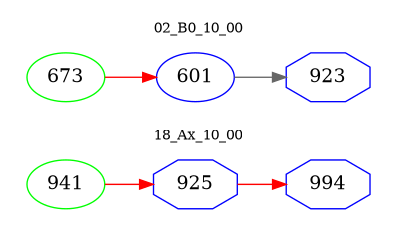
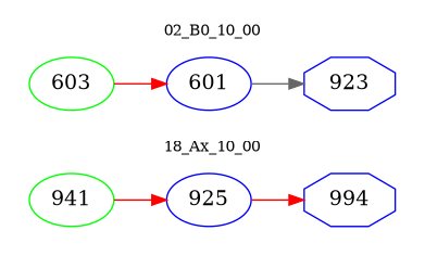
  digraph {
    rankdir=LR
    node [color=blue shape=ellipse]
    edge [color=red]
    n1 [color=green label=941]
-   n2 [label=925 shape=octagon]
+   n2 [label=925]
    n3 [label=994 shape=octagon]
-   n4 [color=green label=673]
+   n4 [color=green label=603]
    n5 [label=601]
    n6 [label=923 shape=octagon]
    subgraph cluster_1 {
      color=white
      fontsize=10
      label="18_Ax_10_00"
      n1
      n2
      n3
    }
    subgraph cluster_2 {
      color=white
      fontsize=10
      label="02_B0_10_00"
      n4
      n5
      n6
    }
    n1 -> n2
    n2 -> n3
    n4 -> n5
    n5 -> n6 [color=gray40]
  }
